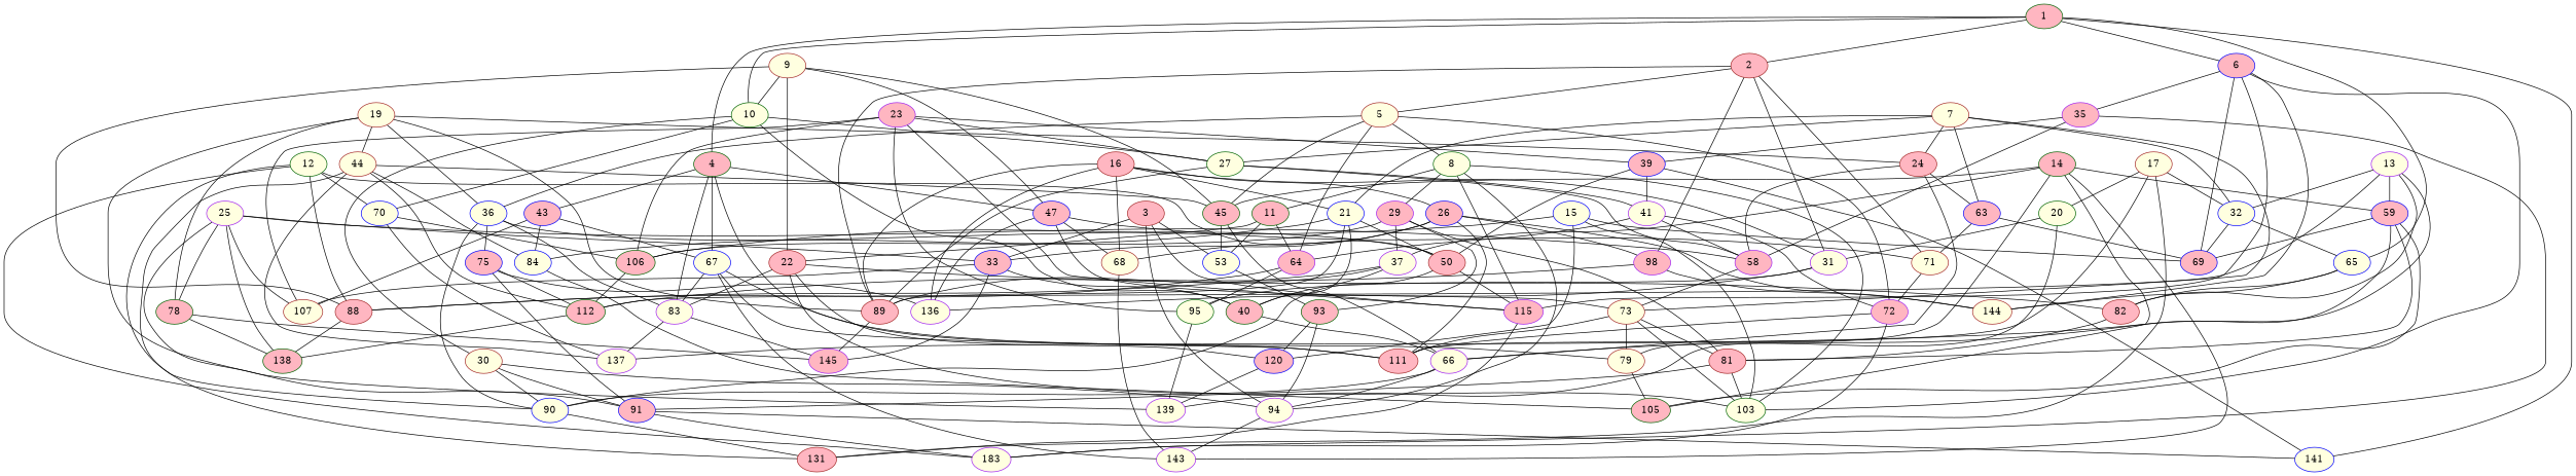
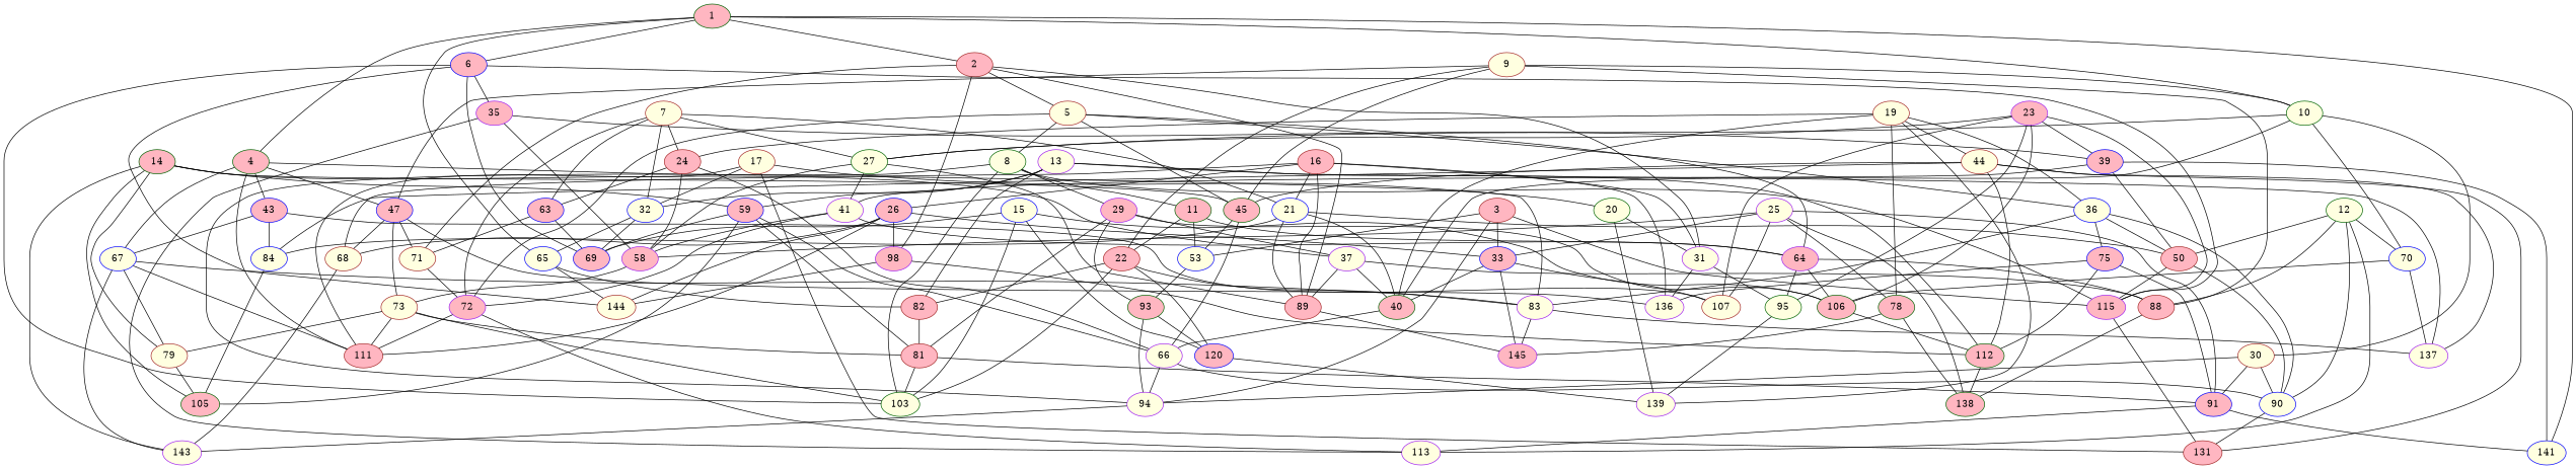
  graph {
    node [color=brown fillcolor=lightpink style=filled]
    1 [color=darkgreen super="+38"]
    2 [super="+124"]
    4 [color=darkgreen super="+140"]
    6 [color=blue super="+102"]
    10 [color=darkgreen fillcolor=lightyellow super="+60"]
    65 [color=blue fillcolor=lightyellow]
    141 [color=blue fillcolor=lightyellow]
    5 [fillcolor=lightyellow super="+125"]
    31 [color=purple fillcolor=lightyellow super="+97"]
    71 [fillcolor=lightyellow]
    89 [super="+135"]
    98 [color=purple]
    43 [color=blue]
    47 [color=blue super="+100"]
    67 [color=blue fillcolor=lightyellow super="+99"]
    83 [color=purple fillcolor=lightyellow super="+133"]
    111 [super="+126"]
    115 [color=purple super="+134"]
    35 [color=purple]
    69 [color=blue super="+77"]
    103 [color=darkgreen fillcolor=lightyellow super="+116"]
    144 [fillcolor=lightyellow]
    27 [color=darkgreen fillcolor=lightyellow super="+85"]
    30 [fillcolor=lightyellow]
    40 [color=darkgreen super="+42"]
    70 [color=blue fillcolor=lightyellow]
    82
    8 [color=darkgreen fillcolor=lightyellow super="+109"]
    36 [color=blue fillcolor=lightyellow super="+132"]
    45 [color=darkgreen super="+61"]
    64 [color=purple super="+122"]
    72 [color=purple super="+128"]
    136 [color=purple fillcolor=lightyellow]
    95 [color=darkgreen fillcolor=lightyellow]
    145 [color=purple]
    112 [color=darkgreen super="+114"]
    33 [color=blue super="+74"]
    107 [fillcolor=lightyellow]
    3
    53 [color=blue fillcolor=lightyellow]
    94 [color=purple fillcolor=lightyellow super="+127"]
    93 [color=darkgreen]
    143 [color=purple fillcolor=lightyellow]
    131
    84 [color=blue fillcolor=lightyellow]
    68 [fillcolor=lightyellow]
    73 [fillcolor=lightyellow super="+101"]
    79 [fillcolor=lightyellow]
    137 [color=purple fillcolor=lightyellow]
    11 [color=darkgreen super="+62"]
    29 [color=purple super="+118"]
    50 [super="+129"]
    90 [color=blue fillcolor=lightyellow super="+92"]
    75 [color=blue]
    66 [color=purple fillcolor=lightyellow super="+81"]
    88 [super="+96"]
    106 [color=darkgreen super="+142"]
-   113 [color=purple fillcolor=lightyellow label=183]
+   113 [color=purple fillcolor=lightyellow]
    39 [color=blue super="+54"]
    58 [color=purple super="+104"]
    7 [fillcolor=lightyellow super="+55"]
    21 [color=blue fillcolor=lightyellow super="+56"]
    24
    32 [color=blue fillcolor=lightyellow super="+121"]
    63 [color=blue super="+76"]
    41 [color=purple fillcolor=lightyellow super="+49"]
    22 [super="+123"]
    37 [color=purple fillcolor=lightyellow super="+117"]
    n69 [label=81 super="+110"]
    9 [fillcolor=lightyellow super="+48"]
    120 [color=blue]
    138 [color=darkgreen]
    91 [color=blue super="+108"]
    12 [color=darkgreen fillcolor=lightyellow super="+119"]
    13 [color=purple fillcolor=lightyellow super="+87"]
    59 [color=blue super="+80"]
    105 [color=darkgreen]
    14 [color=darkgreen super="+51"]
    15 [color=blue fillcolor=lightyellow]
    139 [color=purple fillcolor=lightyellow]
    16 [super="+28"]
    26 [color=blue super="+46"]
    17 [fillcolor=lightyellow]
    20 [color=darkgreen fillcolor=lightyellow]
    19 [fillcolor=lightyellow super="+130"]
    44 [fillcolor=lightyellow super="+57"]
    78 [color=darkgreen]
    23 [color=purple super="+52"]
    25 [color=purple fillcolor=lightyellow super="+34"]
    1 -- 2
    1 -- 4
    1 -- 6
    1 -- 10
    1 -- 65
    1 -- 141
    2 -- 5
    2 -- 31
    2 -- 71
    2 -- 89
    2 -- 98
    4 -- 43
    4 -- 47
    4 -- 67
    4 -- 83
    4 -- 111
    6 -- 115
    6 -- 35
    6 -- 69
    6 -- 103
    6 -- 144
    10 -- 27
    10 -- 30
    10 -- 40
    10 -- 70
    65 -- 144
    65 -- 82
    5 -- 8
    5 -- 36
    5 -- 45
    5 -- 64
    5 -- 72
    31 -- 136
    31 -- 95
    71 -- 72
    89 -- 145
    98 -- 144
    98 -- 112
    43 -- 67
    43 -- 107
    43 -- 84
    47 -- 71
    47 -- 136
    47 -- 68
    47 -- 73
    67 -- 83
    67 -- 111
    67 -- 143
    67 -- 79
    83 -- 145
    83 -- 137
    115 -- 131
    35 -- 113
    35 -- 39
    35 -- 58
    27 -- 89
    27 -- 58
    27 -- 41
    30 -- 94
    30 -- 90
    30 -- 91
    40 -- 66
    70 -- 137
    70 -- 106
    82 -- n69
    8 -- 115
    8 -- 103
    8 -- 94
    8 -- 11
    8 -- 29
    36 -- 83
    36 -- 50
    36 -- 90
    36 -- 75
    45 -- 53
    45 -- 66
    64 -- 95
    64 -- 88
+   64 -- 106
    72 -- 111
    72 -- 113
    95 -- 139
    112 -- 138
    33 -- 40
    33 -- 145
    33 -- 107
    3 -- 115
    3 -- 33
    3 -- 53
    3 -- 94
    53 -- 93
    94 -- 143
    93 -- 94
    93 -- 120
    84 -- 105
    68 -- 143
    73 -- 111
    73 -- 103
    73 -- 79
    73 -- n69
    79 -- 105
    11 -- 64
    11 -- 53
    11 -- 22
    29 -- 93
    29 -- 106
    29 -- 37 [weight=2]
    29 -- n69
    50 -- 115
    50 -- 90
    90 -- 131
    75 -- 136
    75 -- 112
    75 -- 91
    66 -- 94
    66 -- 90
    88 -- 138
    106 -- 112
    39 -- 141
    39 -- 50
    39 -- 41
    58 -- 73
    7 -- 27
-   7 -- 73
+   7 -- 72
    7 -- 21
    7 -- 24
    7 -- 32
    7 -- 63
    21 -- 89
    21 -- 40
    21 -- 84
    21 -- 50
    24 -- 66
    24 -- 58
    24 -- 63
    32 -- 65
    32 -- 69
    63 -- 71
    63 -- 69 [weight=2]
    41 -- 64
    41 -- 72
    41 -- 58
    22 -- 83
    22 -- 103
    22 -- 82
    22 -- 120
    37 -- 89
    37 -- 40
    37 -- 88
    n69 -- 103
    n69 -- 91
    9 -- 10
    9 -- 47
    9 -- 45
    9 -- 88 [weight=2]
    9 -- 22
    120 -- 139
    91 -- 141
    91 -- 113
    12 -- 70
    12 -- 50
    12 -- 90
    12 -- 88
    12 -- 113
    13 -- 82
    13 -- 112
    13 -- 137
    13 -- 32 [weight=2]
    13 -- 59
    59 -- 69
    59 -- 66
    59 -- n69
    59 -- 105
    14 -- 45
    14 -- 143
    14 -- 79
    14 -- 37
    14 -- 59
    14 -- 105
    15 -- 69
    15 -- 103
    15 -- 106
    15 -- 120
    16 -- 31
    16 -- 89
    16 -- 136
    16 -- 68
    16 -- 21
    16 -- 26
    26 -- 98
    26 -- 111
    26 -- 144
    26 -- 33
    26 -- 68
    17 -- 111
    17 -- 131
    17 -- 32
    17 -- 20
    20 -- 31
    20 -- 139
-   19 -- 89
+   19 -- 40
    19 -- 36
    19 -- 24
    19 -- 139
    19 -- 44
    19 -- 78
    44 -- 45
    44 -- 112
    44 -- 131
    44 -- 84
    44 -- 137
    78 -- 145
    78 -- 138
    23 -- 115
    23 -- 27
    23 -- 95
    23 -- 107
    23 -- 106
    23 -- 39
    25 -- 33
    25 -- 107
    25 -- 58
    25 -- 138
    25 -- 91
    25 -- 78
  }
